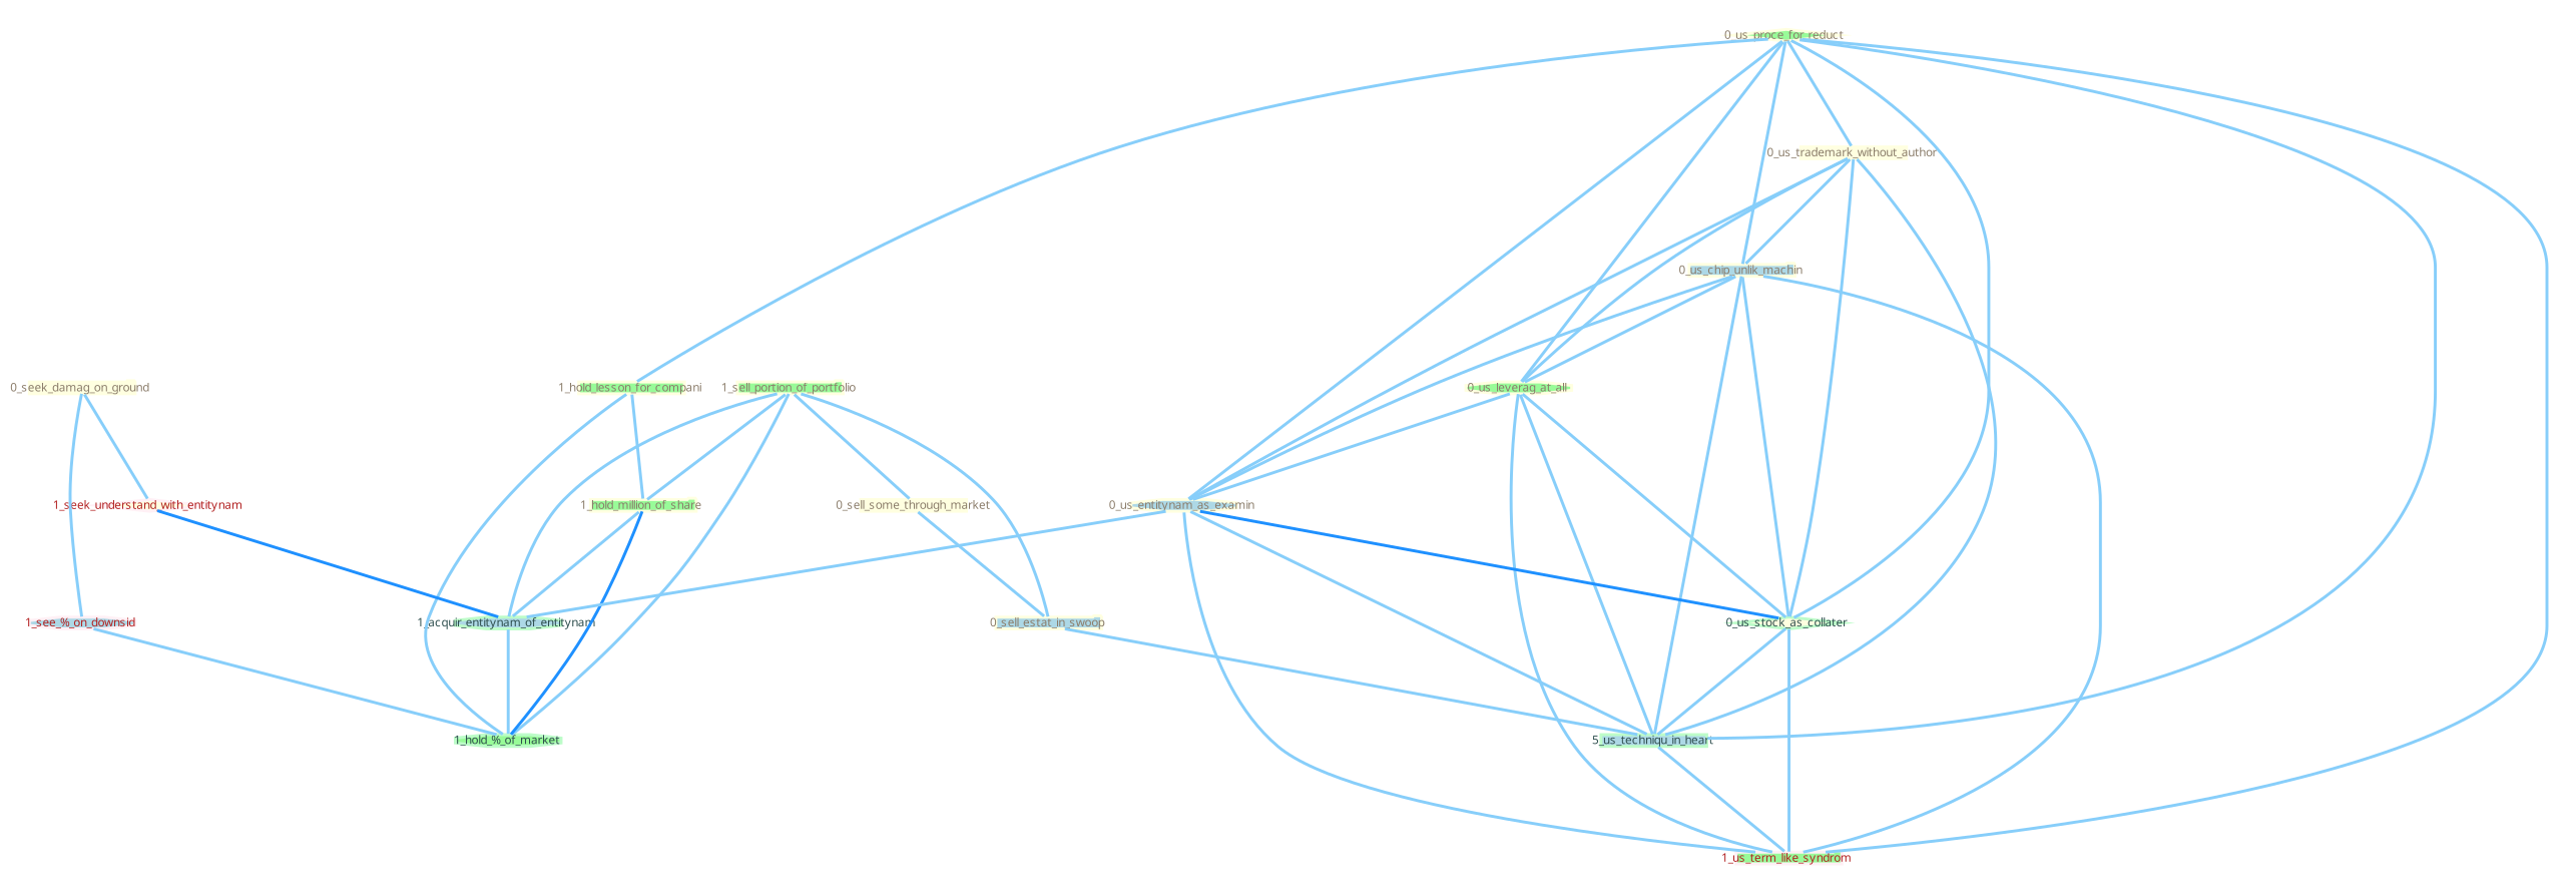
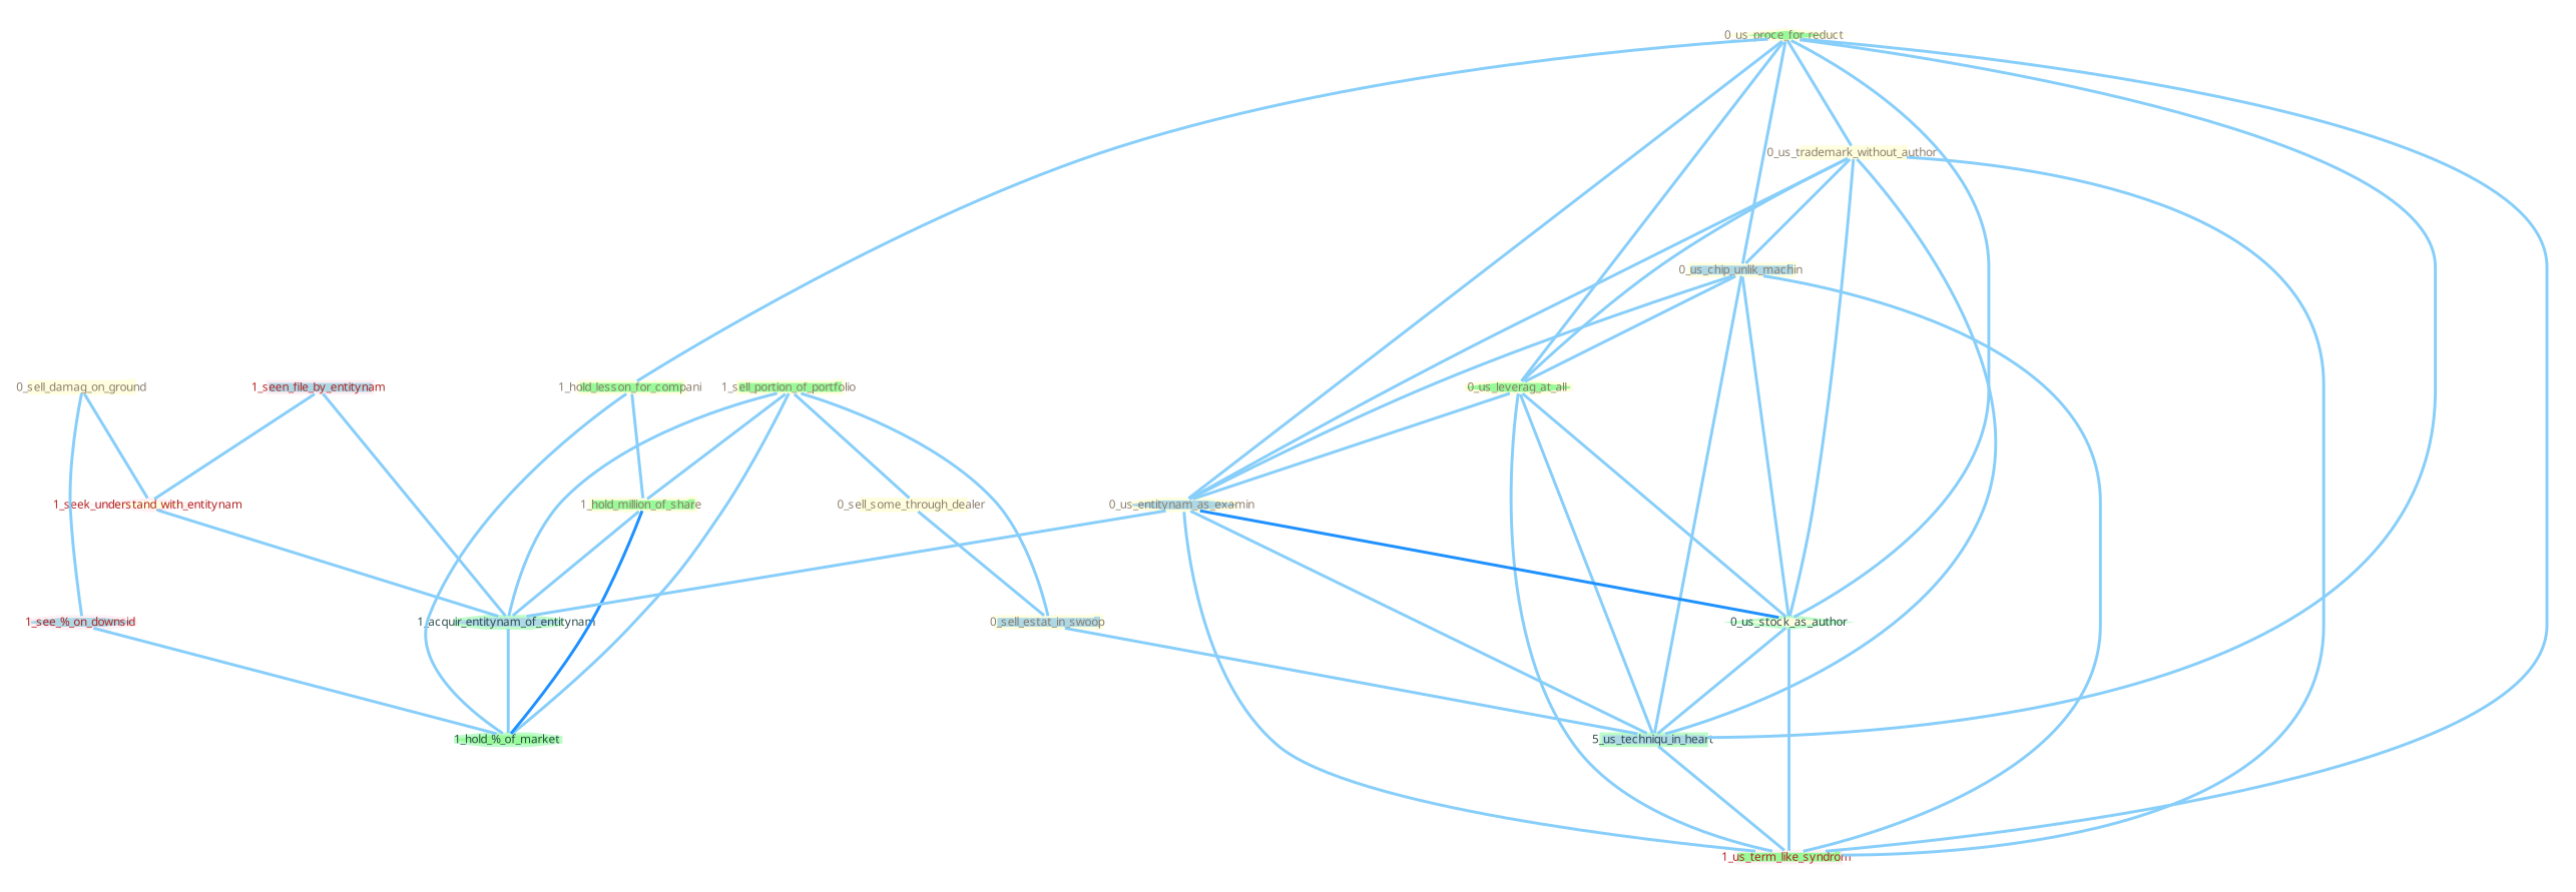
  graph {
    fontname="Noto Sans"
    node [color="#ffffe0" fillcolor=palegreen fixedsize=true fontcolor="#8b7d6b" fontname="Noto Sans" fontsize=4 shape=folder style=filled]
    edge [color="#87cefa" fontname="Noto Sans" w=1]
    "0_us_proce_for_reduct " [height=.06 shape=diamond width=.5]
    "1_sell_portion_of_portfolio " [height=.06 width=.5]
-   "0_sell_some_through_dealer " [fillcolor=lightyellow height=.06 shape=box width=.5 label="0_sell_some_through_market"]
+   "0_sell_some_through_dealer " [fillcolor=lightyellow height=.06 shape=box width=.5]
    "1_hold_lesson_for_compani " [height=.06 shape=box width=.5]
    "0_us_trademark_without_author " [fillcolor=lightyellow height=.06 shape=box width=.5]
    "1_hold_million_of_share " [height=.06 width=.5]
    "0_us_chip_unlik_machin " [fillcolor=lightblue height=.06 width=.5]
    "0_sell_estat_in_swoop " [fillcolor=lightblue height=.06 width=.5]
    "0_us_leverag_at_all " [height=.06 shape=octagon width=.5]
-   "0_seek_damag_on_ground " [fillcolor=lightyellow height=.06 width=.5]
+   "0_seek_damag_on_ground " [fillcolor=lightyellow height=.06 width=.5 label="0_sell_damag_on_ground"]
    "0_us_entitynam_as_examin " [fillcolor=lightblue height=.06 shape=octagon width=.5]
+   "1_seen_file_by_entitynam " [color="#fff0f5" fillcolor=lightblue fontcolor="#b22222" height=.06 shape=box width=.5]
    "1_seek_understand_with_entitynam " [color="#fff0f5" fillcolor=lightyellow fontcolor="#b22222" height=.06 shape=diamond width=.5]
    "1_see_%_on_downsid " [color="#fff0f5" fillcolor=lightblue fontcolor="#b22222" height=.06 shape=octagon width=.5]
    "1_us_term_like_syndrom " [color="#fff0f5" fontcolor="#b22222" height=.06 width=.5]
-   "0_us_stock_as_collater " [color="#BDFCC9" fillcolor=lightyellow fontcolor="#2f4f4f" height=.06 shape=diamond width=.5]
+   "0_us_stock_as_collater " [color="#BDFCC9" fillcolor=lightyellow fontcolor="#2f4f4f" height=.06 shape=diamond width=.5 label="0_us_stock_as_author"]
    n17 [color="#BDFCC9" fillcolor=lightblue fontcolor="#2f4f4f" height=.06 label="5_us_techniqu_in_heart" shape=box width=.5]
    "1_acquir_entitynam_of_entitynam " [color="#BDFCC9" fillcolor=lightblue fontcolor="#2f4f4f" height=.06 shape=octagon width=.5]
    "1_hold_%_of_market " [color="#BDFCC9" fontcolor="#2f4f4f" height=.06 shape=octagon width=.5]
    subgraph sub_1 {
      "0_us_proce_for_reduct "
      "1_sell_portion_of_portfolio "
      "0_sell_some_through_dealer "
      "1_hold_lesson_for_compani "
      "0_us_trademark_without_author "
      "1_hold_million_of_share "
      "0_us_chip_unlik_machin "
      "0_sell_estat_in_swoop "
      "0_us_leverag_at_all "
      "0_seek_damag_on_ground "
      "0_us_entitynam_as_examin "
    }
    subgraph sub_2 {
+     "1_seen_file_by_entitynam "
      "1_seek_understand_with_entitynam "
      "1_see_%_on_downsid "
      "1_us_term_like_syndrom "
    }
    "0_us_proce_for_reduct " -- "1_hold_lesson_for_compani "
    "0_us_proce_for_reduct " -- "0_us_trademark_without_author "
    "0_us_proce_for_reduct " -- "0_us_chip_unlik_machin "
    "0_us_proce_for_reduct " -- "0_us_leverag_at_all "
    "0_us_proce_for_reduct " -- "0_us_entitynam_as_examin "
    "0_us_proce_for_reduct " -- "1_us_term_like_syndrom "
    "0_us_proce_for_reduct " -- "0_us_stock_as_collater "
    "0_us_proce_for_reduct " -- n17
    "1_sell_portion_of_portfolio " -- "0_sell_some_through_dealer "
    "1_sell_portion_of_portfolio " -- "1_hold_million_of_share "
    "1_sell_portion_of_portfolio " -- "0_sell_estat_in_swoop "
    "1_sell_portion_of_portfolio " -- "1_acquir_entitynam_of_entitynam "
    "1_sell_portion_of_portfolio " -- "1_hold_%_of_market "
    "0_sell_some_through_dealer " -- "0_sell_estat_in_swoop "
    "1_hold_lesson_for_compani " -- "1_hold_million_of_share "
    "1_hold_lesson_for_compani " -- "1_hold_%_of_market "
    "0_us_trademark_without_author " -- "0_us_chip_unlik_machin "
    "0_us_trademark_without_author " -- "0_us_leverag_at_all "
    "0_us_trademark_without_author " -- "0_us_entitynam_as_examin "
+   "0_us_trademark_without_author " -- "1_us_term_like_syndrom "
    "0_us_trademark_without_author " -- "0_us_stock_as_collater "
    "0_us_trademark_without_author " -- n17
    "1_hold_million_of_share " -- "1_acquir_entitynam_of_entitynam "
    "1_hold_million_of_share " -- "1_hold_%_of_market " [color="#1e90ff" w=2]
    "0_us_chip_unlik_machin " -- "0_us_leverag_at_all "
    "0_us_chip_unlik_machin " -- "0_us_entitynam_as_examin "
    "0_us_chip_unlik_machin " -- "1_us_term_like_syndrom "
    "0_us_chip_unlik_machin " -- "0_us_stock_as_collater "
    "0_us_chip_unlik_machin " -- n17
    "0_sell_estat_in_swoop " -- n17
    "0_us_leverag_at_all " -- "0_us_entitynam_as_examin "
    "0_us_leverag_at_all " -- "1_us_term_like_syndrom "
    "0_us_leverag_at_all " -- "0_us_stock_as_collater "
    "0_us_leverag_at_all " -- n17
    "0_seek_damag_on_ground " -- "1_seek_understand_with_entitynam "
    "0_seek_damag_on_ground " -- "1_see_%_on_downsid "
    "0_us_entitynam_as_examin " -- "1_us_term_like_syndrom "
    "0_us_entitynam_as_examin " -- "0_us_stock_as_collater " [color="#1e90ff" w=2]
    "0_us_entitynam_as_examin " -- n17
    "0_us_entitynam_as_examin " -- "1_acquir_entitynam_of_entitynam "
-   "1_seek_understand_with_entitynam " -- "1_acquir_entitynam_of_entitynam " [color="#1e90ff"]
+   "1_seen_file_by_entitynam " -- "1_seek_understand_with_entitynam "
+   "1_seen_file_by_entitynam " -- "1_acquir_entitynam_of_entitynam "
+   "1_seek_understand_with_entitynam " -- "1_acquir_entitynam_of_entitynam "
    "1_see_%_on_downsid " -- "1_hold_%_of_market "
    "0_us_stock_as_collater " -- "1_us_term_like_syndrom "
    "0_us_stock_as_collater " -- n17
    n17 -- "1_us_term_like_syndrom "
    "1_acquir_entitynam_of_entitynam " -- "1_hold_%_of_market "
  }
